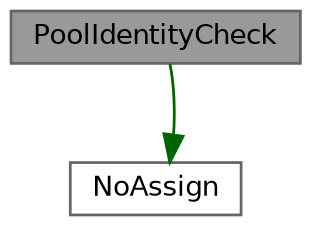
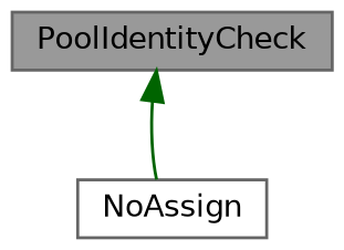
  digraph {
    node [color=gray40 fontname=Helvetica fontsize=10 shape=box style=filled]
    n1 [fillcolor=grey60 fontcolor=black height=0.2 label=PoolIdentityCheck width=0.4]
    n2 [fillcolor=white height=0.2 label=NoAssign width=0.4]
-   n2 -> n1 [color=darkgreen dir=back fontname=Helvetica fontsize=10 labelfontname=Helvetica labelfontsize=10 style=solid]
+   n1 -> n2 [color=darkgreen dir=back fontname=Helvetica fontsize=10 labelfontname=Helvetica labelfontsize=10 style=solid]
  }
